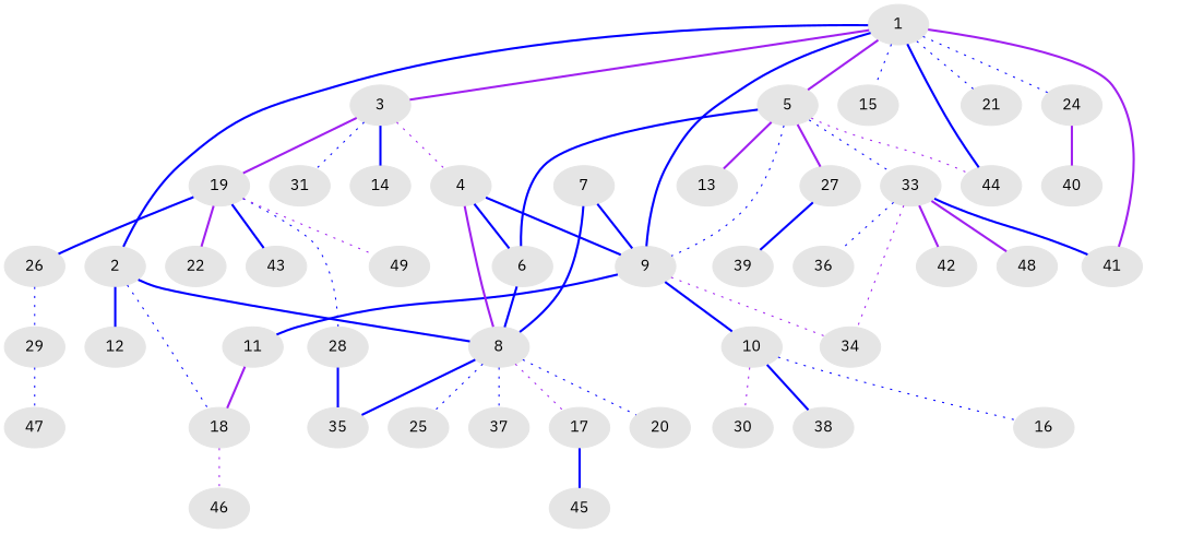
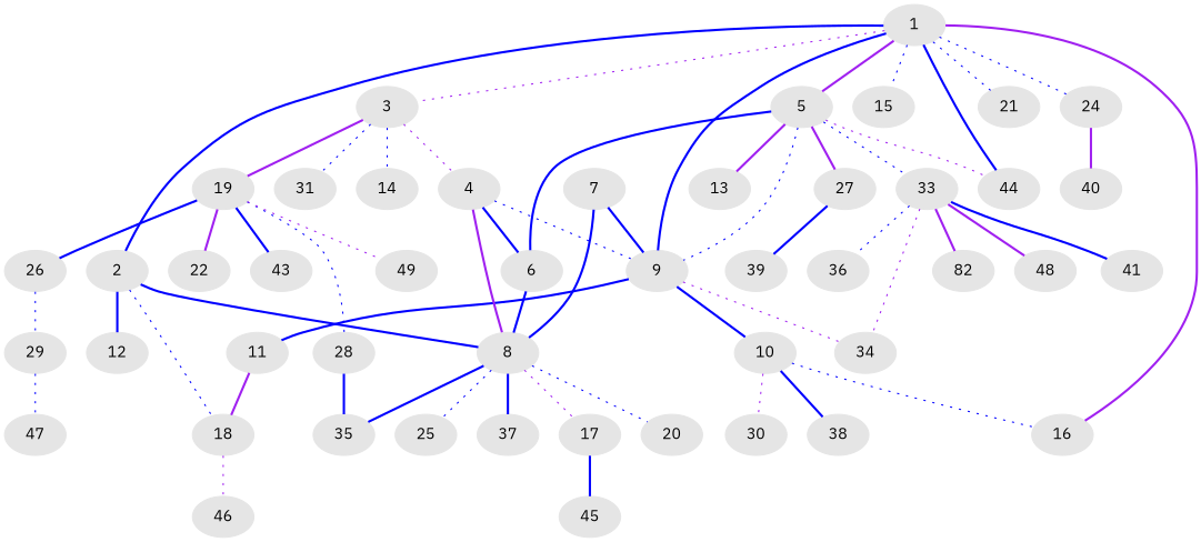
  graph {
    fontname="IBM Plex Sans"
    node [color=gray90 fontname="IBM Plex Sans" style=filled]
    edge [color=blue fontname="IBM Plex Sans" style=bold]
    1
    2
    3
    5
    9
    15
    16
    21
    24
    44
    8
    12
    18
    4
    14
    19
    31
    6
    13
    27
    33
    10
    11
    34
    40
    17
    20
    25
    35
    37
    46
    22
    26
    28
    43
    49
    39
    36
    41
-   42
+   42 [label=82]
    48
    7
    45
    30
    38
    29
    47
    1 -- 2
-   1 -- 3 [color=purple]
+   1 -- 3 [color=purple style=dotted]
    1 -- 5 [color=purple]
    1 -- 9
    1 -- 15 [style=dotted]
-   1 -- 41 [color=purple]
+   1 -- 16 [color=purple]
    1 -- 21 [style=dotted]
    1 -- 24 [style=dotted]
    1 -- 44
    2 -- 8
    2 -- 12
    2 -- 18 [style=dotted]
    3 -- 4 [color=purple style=dotted]
-   3 -- 14
+   3 -- 14 [style=dotted]
    3 -- 19 [color=purple]
    3 -- 31 [style=dotted]
    5 -- 9 [style=dotted]
    5 -- 44 [color=purple style=dotted]
    5 -- 6
    5 -- 13 [color=purple]
    5 -- 27 [color=purple]
    5 -- 33 [style=dotted]
    9 -- 10
    9 -- 11
    9 -- 34 [color=purple style=dotted]
    24 -- 40 [color=purple]
    8 -- 17 [color=purple style=dotted]
    8 -- 20 [style=dotted]
    8 -- 25 [style=dotted]
    8 -- 35
-   8 -- 37 [style=dotted]
+   8 -- 37
    18 -- 46 [color=purple style=dotted]
-   4 -- 9
+   4 -- 9 [style=dotted]
    4 -- 8 [color=purple]
    4 -- 6
    19 -- 22 [color=purple]
    19 -- 26
    19 -- 28 [style=dotted]
    19 -- 43
    19 -- 49 [color=purple style=dotted]
    6 -- 8
    27 -- 39
    33 -- 34 [color=purple style=dotted]
    33 -- 36 [style=dotted]
    33 -- 41
    33 -- 42 [color=purple]
    33 -- 48 [color=purple]
    10 -- 16 [style=dotted]
    10 -- 30 [color=purple style=dotted]
    10 -- 38
    11 -- 18 [color=purple]
    17 -- 45
    26 -- 29 [style=dotted]
    28 -- 35
    7 -- 9
    7 -- 8
    29 -- 47 [style=dotted]
  }
